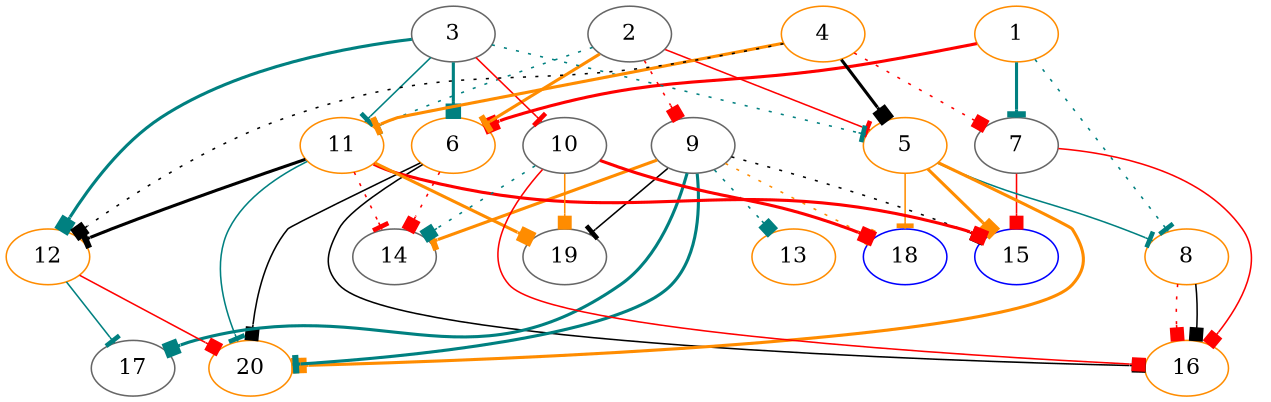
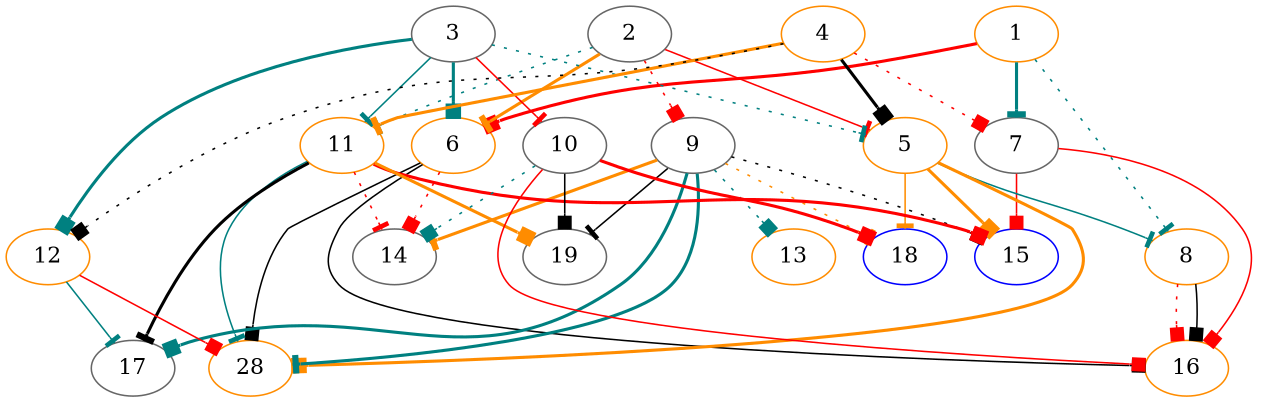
  digraph {
    node [alpha=0.15 color=darkorange]
    edge [arrowhead=box color=red style=bold]
    1 [alpha=0.04 expect_size=49358848]
    6 [alpha=0.04 expect_size=39347200]
    7 [alpha=0.19 color=gray40 expect_size=27200512]
    8 [alpha=0.16 expect_size=18774016]
-   20 [alpha=0.14 expect_size=46154752]
+   20 [alpha=0.14 expect_size=46154752 label=28]
    14 [alpha=0.08 color=gray40 expect_size=36781056]
    16 [alpha=0.11 expect_size=23854080]
    15 [alpha=0.03 color=blue expect_size=18012160]
    2 [alpha=0.17 color=gray40 expect_size=31348736]
    5 [alpha=0.02 expect_size=15441920]
    9 [alpha=0.11 color=gray40 expect_size=41562112]
    11 [alpha=0.02 expect_size=34809856]
    18 [alpha=0.06 color=blue expect_size=30481408]
    13 [expect_size=37554176]
    17 [color=gray40 expect_size=33429504]
    19 [alpha=0.07 color=gray40 expect_size=20499456]
    3 [alpha=0.20 color=gray40 expect_size=42715136]
    10 [alpha=0.10 color=gray40 expect_size=39464960]
    12 [expect_size=43968512]
    4 [alpha=0.12 expect_size=20564992]
    1 -> 6
    1 -> 7 [arrowhead=tee color=teal]
    1 -> 8 [arrowhead=tee color=teal style=dotted]
    6 -> 20 [color=black style=solid]
    6 -> 14 [style=dotted]
    6 -> 16 [color=black style=solid]
    7 -> 16 [style=solid]
    7 -> 15 [style=solid]
    8 -> 16 [style=dotted]
    8 -> 16 [color=black style=solid]
    2 -> 6 [arrowhead=tee color=darkorange]
    2 -> 5 [arrowhead=tee style=solid]
    2 -> 9 [style=dotted]
    2 -> 11 [arrowhead=tee color=teal style=dotted]
    5 -> 8 [arrowhead=tee color=teal style=solid]
    5 -> 20 [color=darkorange]
    5 -> 15 [color=darkorange]
    5 -> 18 [arrowhead=tee color=darkorange style=solid]
    9 -> 20 [arrowhead=tee color=teal]
    9 -> 14 [arrowhead=tee color=darkorange]
    9 -> 15 [color=black style=dotted]
    9 -> 18 [arrowhead=tee color=darkorange style=dotted]
    9 -> 13 [color=teal style=dotted]
    9 -> 17 [color=teal]
    9 -> 19 [arrowhead=tee color=black style=solid]
    11 -> 20 [arrowhead=tee color=teal style=solid]
    11 -> 14 [arrowhead=tee style=dotted]
    11 -> 15
-   11 -> 12 [arrowhead=tee color=black]
+   11 -> 17 [arrowhead=tee color=black]
    11 -> 19 [color=darkorange]
    3 -> 6 [color=teal]
    3 -> 5 [arrowhead=tee color=teal style=dotted]
    3 -> 11 [arrowhead=tee color=teal style=solid]
    3 -> 10 [arrowhead=tee style=solid]
    3 -> 12 [color=teal]
    10 -> 14 [color=teal style=dotted]
    10 -> 16 [style=solid]
    10 -> 18
-   10 -> 19 [color=darkorange style=solid]
+   10 -> 19 [color=black style=solid]
    12 -> 20 [style=solid]
    12 -> 17 [arrowhead=tee color=teal style=solid]
    4 -> 7 [style=dotted]
    4 -> 5 [color=black]
    4 -> 11 [arrowhead=tee color=darkorange]
    4 -> 12 [color=black style=dotted]
  }
